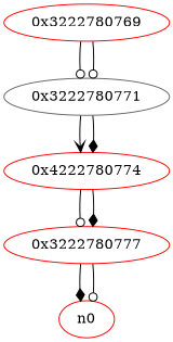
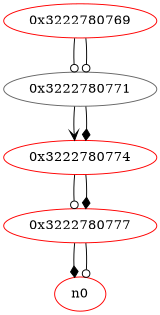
  digraph {
    node [color=red]
    edge [arrowhead=odot]
    n1 [label="0x3222780769"]
    n2 [color=gray40 label="0x3222780771"]
-   n3 [label="0x4222780774"]
+   n3 [label="0x3222780774"]
    n4 [label="0x3222780777"]
    n0
    n1 -> n2
    n1 -> n2
    n2 -> n3 [arrowhead=vee]
    n2 -> n3 [arrowhead=diamond]
    n3 -> n4
    n3 -> n4 [arrowhead=diamond]
    n4 -> n0 [arrowhead=diamond]
    n4 -> n0
  }
